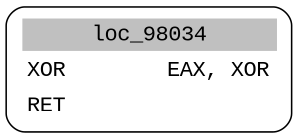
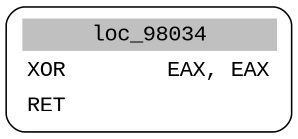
  digraph {
-   n1 [fontname="Courier New" label=<<table border="0" cellborder="0" cellpadding="3"><tr><td align="center" colspan="2" bgcolor="grey">loc_98034</td></tr><tr><td align="left">XOR        EAX, XOR</td></tr><tr><td align="left">RET        </td></tr></table>> shape=Mrecord]
+   n1 [fontname="Courier New" label=<<table border="0" cellborder="0" cellpadding="3"><tr><td align="center" colspan="2" bgcolor="grey">loc_98034</td></tr><tr><td align="left">XOR        EAX, EAX</td></tr><tr><td align="left">RET        </td></tr></table>> shape=Mrecord]
  }
